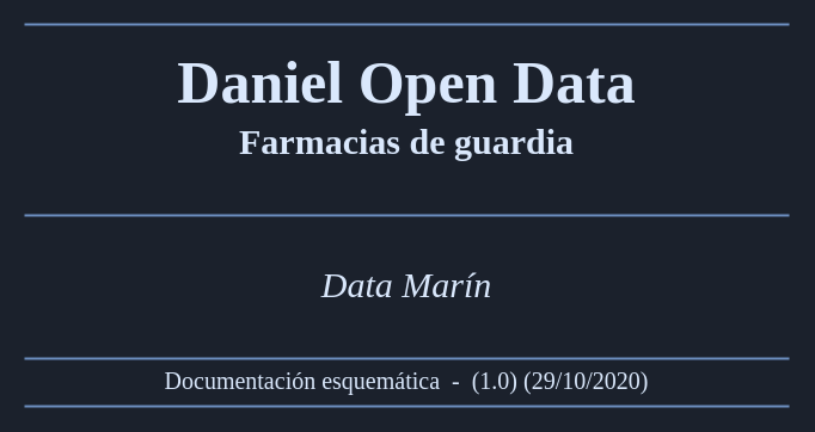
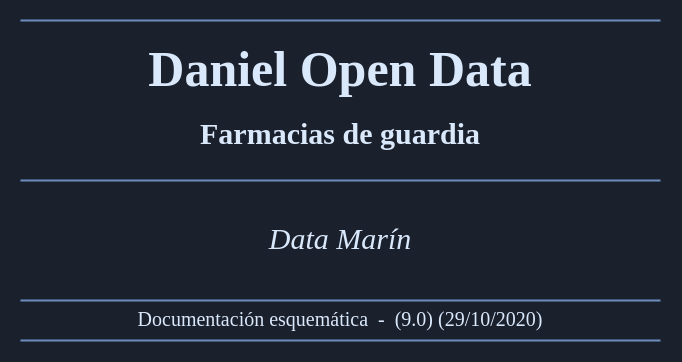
  <mxCell id="0" />
  <mxCell id="1" parent="0" />
  <mxCell id="2" value="Daniel Open Data" style="text;html=1;strokeColor=none;fillColor=none;align=center;verticalAlign=middle;whiteSpace=wrap;rounded=0;fontSize=50;fontFamily=Roboto Mono;fontStyle=1;spacingBottom=4;spacingTop=0;fontColor=#DAE8FC;" parent="1" vertex="1"><mxGeometry x="20" y="50" width="640" height="40" as="geometry" /></mxCell>
- <mxCell id="3" value="Farmacias de guardia" style="text;html=1;strokeColor=none;fillColor=none;align=center;verticalAlign=middle;whiteSpace=wrap;rounded=0;fontSize=30;fontFamily=Roboto Mono;fontStyle=1;spacingBottom=4;spacingTop=0;fontColor=#DAE8FC;" parent="1" vertex="1"><mxGeometry x="20" y="105" width="640" height="30" as="geometry" /></mxCell>
- <mxCell id="4" value="Documentación esquemática&amp;nbsp; -&amp;nbsp; (1.0) (29/10/2020)" style="text;html=1;strokeColor=none;fillColor=none;align=center;verticalAlign=middle;whiteSpace=wrap;rounded=0;fontSize=20;fontFamily=Roboto Mono;fontStyle=0;spacingBottom=4;spacingTop=0;fontColor=#DAE8FC;" parent="1" vertex="1"><mxGeometry x="20" y="310" width="640" height="20" as="geometry" /></mxCell>
+ <mxCell id="3" value="Farmacias de guardia" style="text;html=1;strokeColor=none;fillColor=none;align=center;verticalAlign=middle;whiteSpace=wrap;rounded=0;fontSize=30;fontFamily=Roboto Mono;fontStyle=1;spacingBottom=4;spacingTop=0;fontColor=#DAE8FC;" parent="1" vertex="1"><mxGeometry x="20" y="120" width="640" height="30" as="geometry" /></mxCell>
+ <mxCell id="4" value="Documentación esquemática&amp;nbsp; -&amp;nbsp; (9.0) (29/10/2020)" style="text;html=1;strokeColor=none;fillColor=none;align=center;verticalAlign=middle;whiteSpace=wrap;rounded=0;fontSize=20;fontFamily=Roboto Mono;fontStyle=0;spacingBottom=4;spacingTop=0;fontColor=#DAE8FC;" parent="1" vertex="1"><mxGeometry x="20" y="310" width="640" height="20" as="geometry" /></mxCell>
  <mxCell id="5" value="Data Marín" style="text;html=1;strokeColor=none;fillColor=none;align=center;verticalAlign=middle;whiteSpace=wrap;rounded=0;fontSize=30;fontFamily=Roboto Mono;fontStyle=2;spacingBottom=4;spacingTop=0;fontColor=#DAE8FC;" parent="1" vertex="1"><mxGeometry x="20" y="220" width="640" height="40" as="geometry" /></mxCell>
  <mxCell id="6" value="" style="endArrow=none;html=1;fontFamily=Roboto Mono;fontSize=30;fontColor=#FFFFFF;strokeWidth=2;verticalAlign=middle;spacingTop=0;spacingBottom=4;fillColor=#dae8fc;strokeColor=#6c8ebf;" parent="1" edge="1"><mxGeometry width="50" height="50" relative="1" as="geometry"><mxPoint x="660" y="300" as="sourcePoint" /><mxPoint x="20" y="300" as="targetPoint" /></mxGeometry></mxCell>
  <mxCell id="7" value="" style="endArrow=none;html=1;fontFamily=Roboto Mono;fontSize=30;fontColor=#FFFFFF;strokeWidth=2;verticalAlign=middle;spacingTop=0;spacingBottom=4;fillColor=#dae8fc;strokeColor=#6c8ebf;" parent="1" edge="1"><mxGeometry width="50" height="50" relative="1" as="geometry"><mxPoint x="660" y="20" as="sourcePoint" /><mxPoint x="20" y="20" as="targetPoint" /></mxGeometry></mxCell>
  <mxCell id="8" value="" style="endArrow=none;html=1;fontFamily=Roboto Mono;fontSize=30;fontColor=#FFFFFF;strokeWidth=2;verticalAlign=middle;spacingTop=0;spacingBottom=4;fillColor=#dae8fc;strokeColor=#6c8ebf;" parent="1" edge="1"><mxGeometry width="50" height="50" relative="1" as="geometry"><mxPoint x="660" y="340" as="sourcePoint" /><mxPoint x="20" y="340" as="targetPoint" /></mxGeometry></mxCell>
  <mxCell id="9" value="" style="endArrow=none;html=1;fontFamily=Roboto Mono;fontSize=30;fontColor=#FFFFFF;strokeWidth=2;verticalAlign=middle;spacingTop=0;spacingBottom=4;fillColor=#dae8fc;strokeColor=#6c8ebf;" parent="1" edge="1"><mxGeometry width="50" height="50" relative="1" as="geometry"><mxPoint x="660" y="180" as="sourcePoint" /><mxPoint x="20" y="180" as="targetPoint" /></mxGeometry></mxCell>
